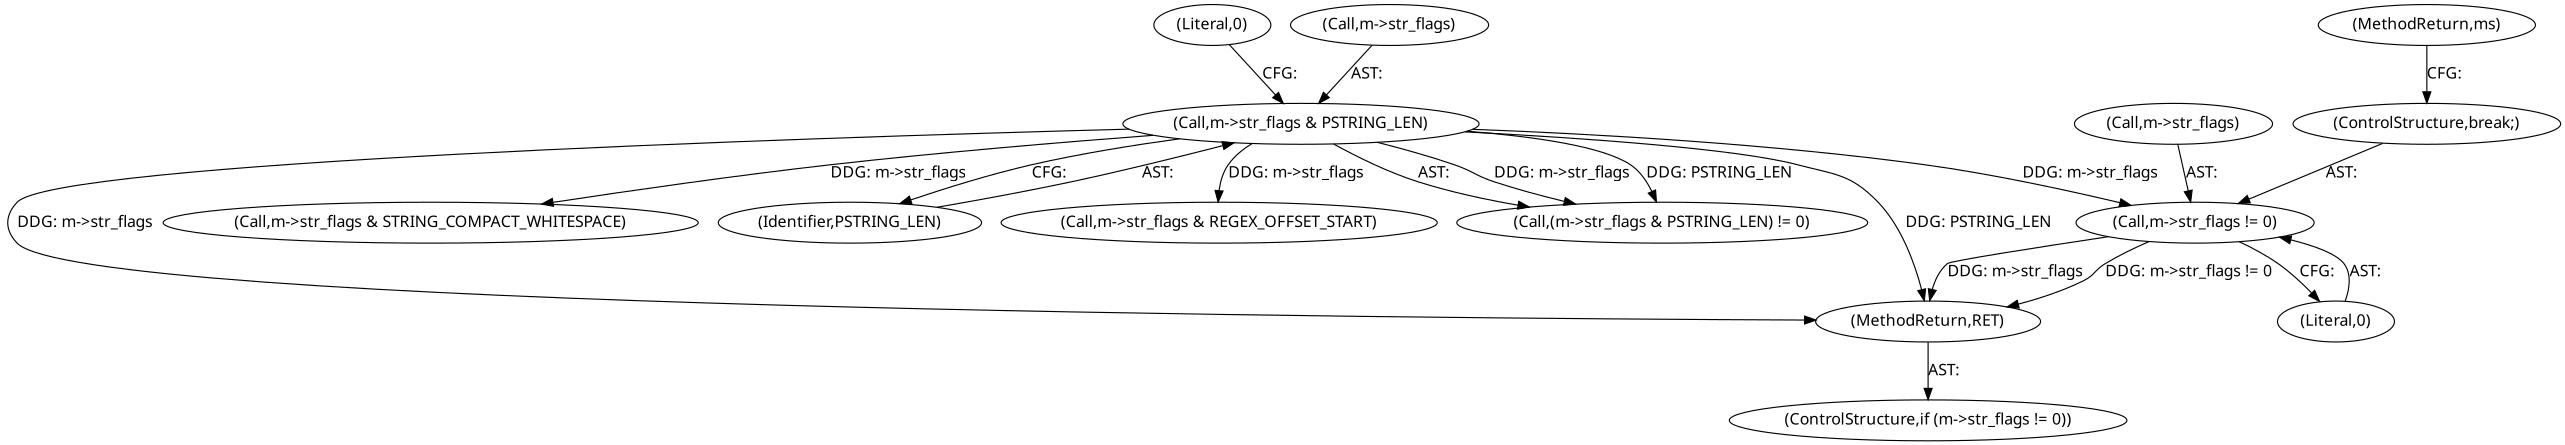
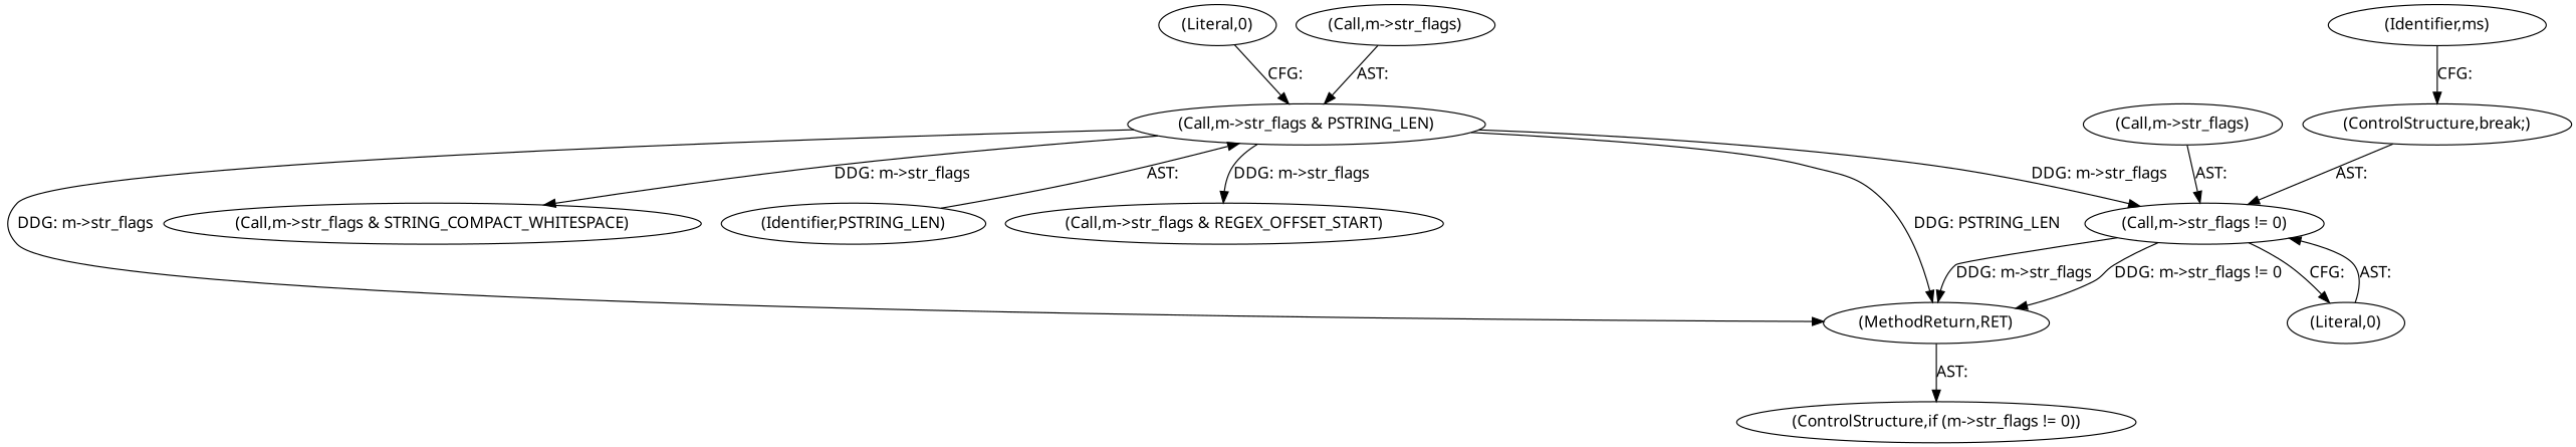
  digraph {
    fontname="Noto Sans"
    node [fontname="Noto Sans"]
    edge [fontname="Noto Sans"]
    n1 [label="(Call,m->str_flags != 0)"]
    n2 [label="(Literal,0)"]
    n3 [label="(MethodReturn,RET)"]
    n4 [label="(ControlStructure,if (m->str_flags != 0))"]
    n5 [label="(Call,m->str_flags & PSTRING_LEN)"]
    n6 [label="(Call,m->str_flags & STRING_COMPACT_WHITESPACE)"]
    n7 [label="(Identifier,PSTRING_LEN)"]
    n8 [label="(Call,m->str_flags & REGEX_OFFSET_START)"]
-   n9 [label="(Call,(m->str_flags & PSTRING_LEN) != 0)"]
    n10 [label="(Call,m->str_flags)"]
    n11 [label="(Literal,0)"]
-   n12 [label="(MethodReturn,ms)"]
+   n12 [label="(Identifier,ms)"]
    n13 [label="(ControlStructure,break;)"]
    n14 [label="(Call,m->str_flags)"]
    n1 -> n2 [label="CFG: "]
    n1 -> n3 [label="DDG: m->str_flags"]
    n1 -> n3 [label="DDG: m->str_flags != 0"]
    n2 -> n1 [label="AST: "]
    n3 -> n4 [label="AST: "]
    n5 -> n1 [label="DDG: m->str_flags"]
    n5 -> n3 [label="DDG: PSTRING_LEN"]
    n5 -> n3 [label="DDG: m->str_flags"]
    n5 -> n6 [label="DDG: m->str_flags"]
-   n5 -> n7 [label="CFG: "]
    n5 -> n8 [label="DDG: m->str_flags"]
-   n5 -> n9 [label="AST: "]
-   n5 -> n9 [label="DDG: m->str_flags"]
-   n5 -> n9 [label="DDG: PSTRING_LEN"]
    n7 -> n5 [label="AST: "]
    n10 -> n1 [label="AST: "]
    n11 -> n5 [label="CFG: "]
    n12 -> n13 [label="CFG: "]
    n13 -> n1 [label="AST: "]
    n14 -> n5 [label="AST: "]
  }
